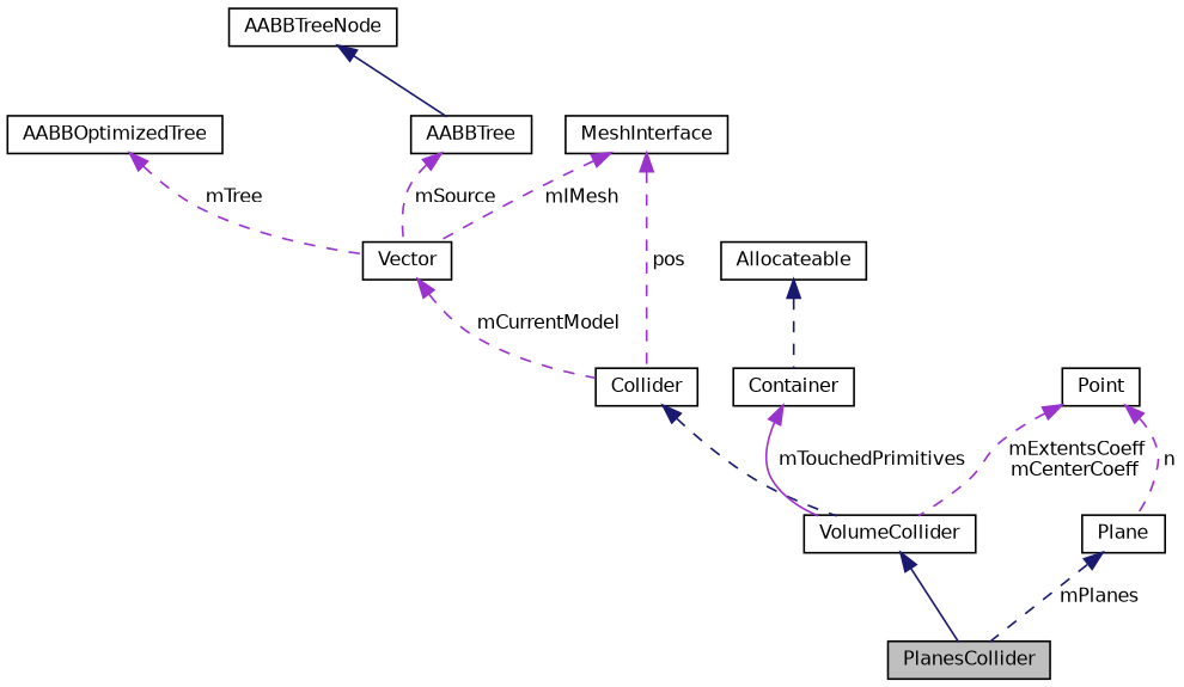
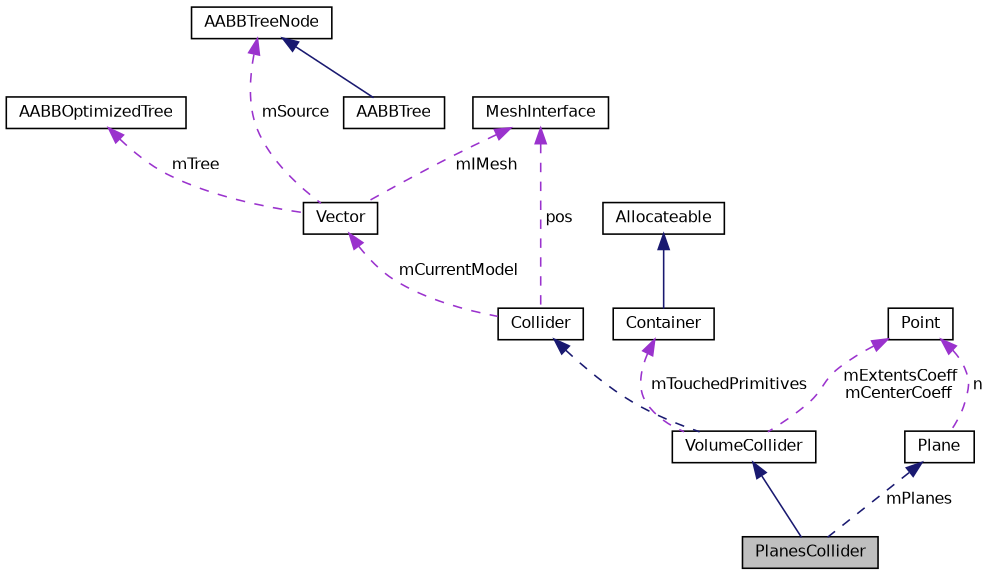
  digraph {
    node [color=black fillcolor=white fontname=Helvetica fontsize=10 shape=record style=filled]
    edge [color=darkorchid3 dir=back fontname=Helvetica fontsize=10 labelfontname=Helvetica labelfontsize=10 style=dashed]
    n1 [fillcolor=grey75 fontcolor=black height=0.2 label=PlanesCollider width=0.4]
    n2 [height=0.2 label=VolumeCollider width=0.4]
    n3 [height=0.2 label=Collider width=0.4]
    n4 [height=0.2 label=MeshInterface width=0.4]
    n5 [height=0.2 label=Vector width=0.4]
    n6 [height=0.2 label=AABBOptimizedTree width=0.4]
    n7 [height=0.2 label=AABBTree width=0.4]
    n8 [height=0.2 label=AABBTreeNode width=0.4]
    n9 [height=0.2 label=Point width=0.4]
    n10 [height=0.2 label=Plane width=0.4]
    n11 [height=0.2 label=Container width=0.4]
    n12 [height=0.2 label=Allocateable width=0.4]
    n2 -> n1 [color=midnightblue style=solid]
    n3 -> n2 [color=midnightblue]
    n4 -> n3 [label=" pos"]
    n4 -> n5 [label=" mIMesh"]
    n5 -> n3 [label=" mCurrentModel"]
    n6 -> n5 [label=" mTree"]
-   n7 -> n5 [label=" mSource"]
+   n8 -> n5 [label=" mSource"]
    n8 -> n7 [color=midnightblue style=solid]
    n9 -> n2 [label=" mExtentsCoeff\nmCenterCoeff"]
    n9 -> n10 [label=" n"]
    n10 -> n1 [color=midnightblue label=" mPlanes"]
-   n11 -> n2 [label=" mTouchedPrimitives" style=solid]
-   n12 -> n11 [color=midnightblue]
+   n11 -> n2 [label=" mTouchedPrimitives"]
+   n12 -> n11 [color=midnightblue style=solid]
  }
